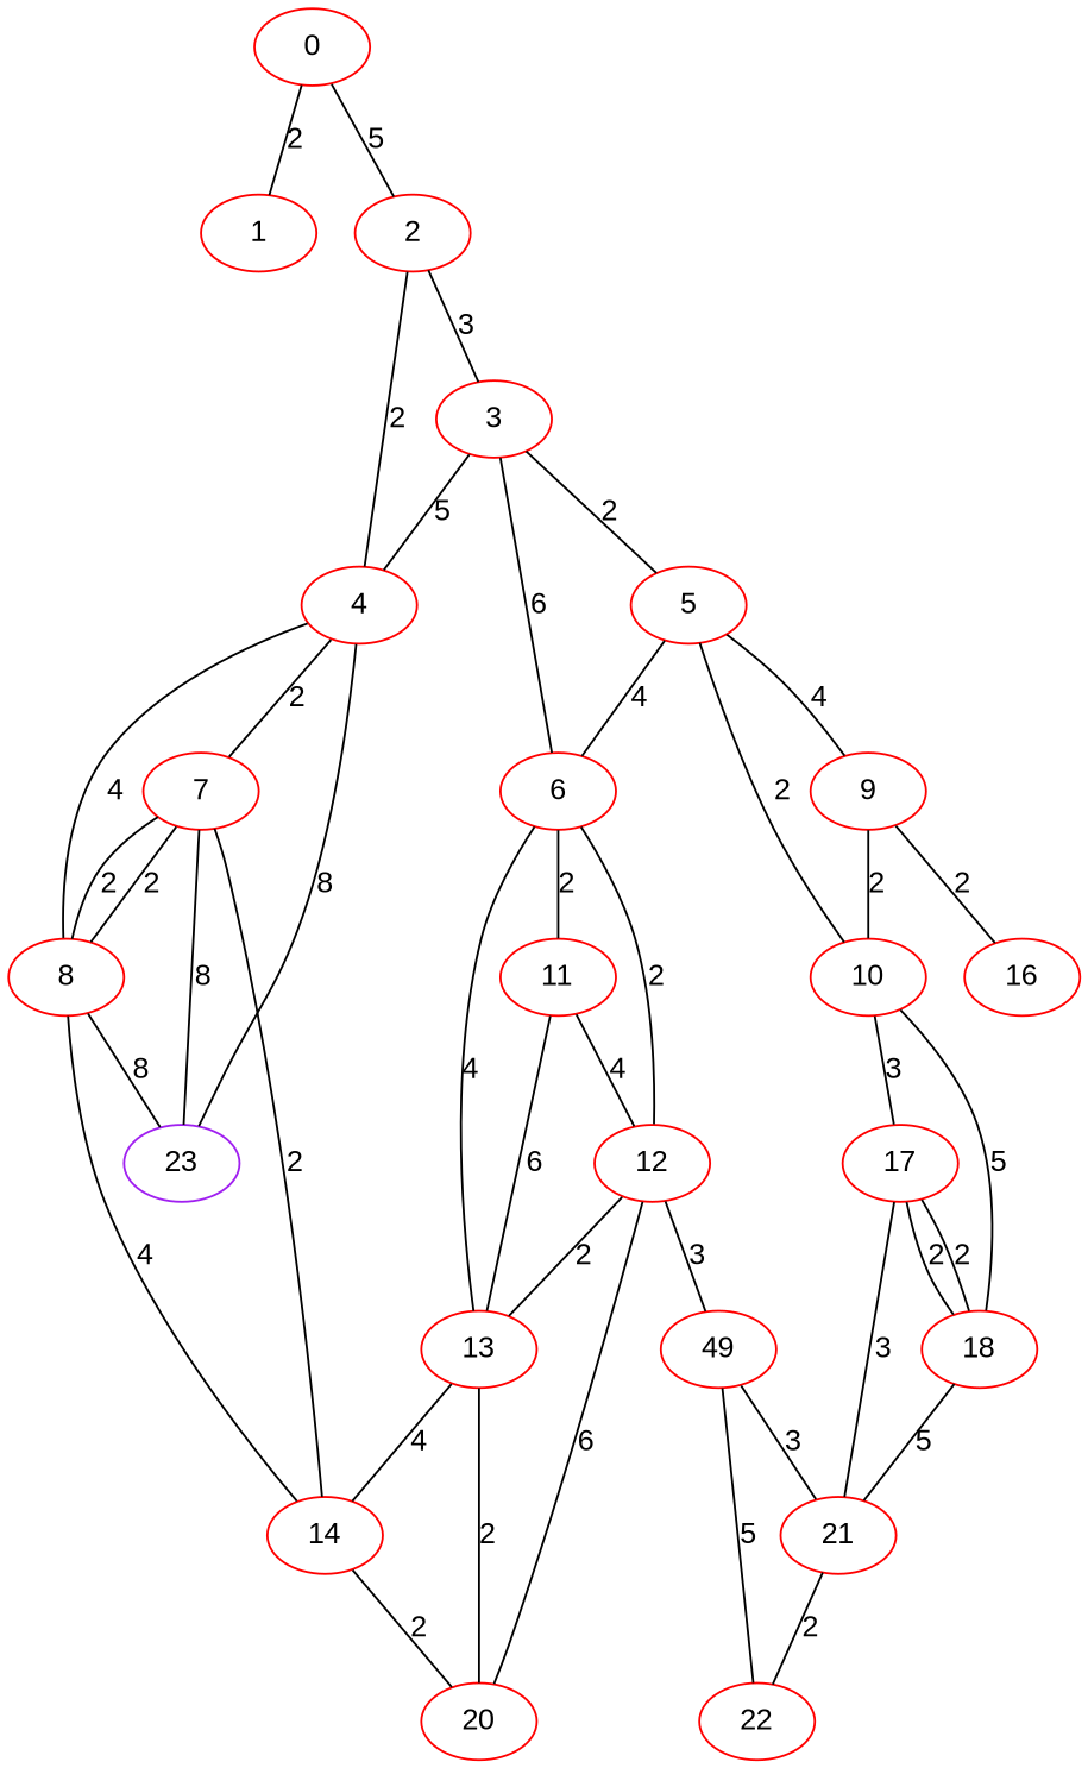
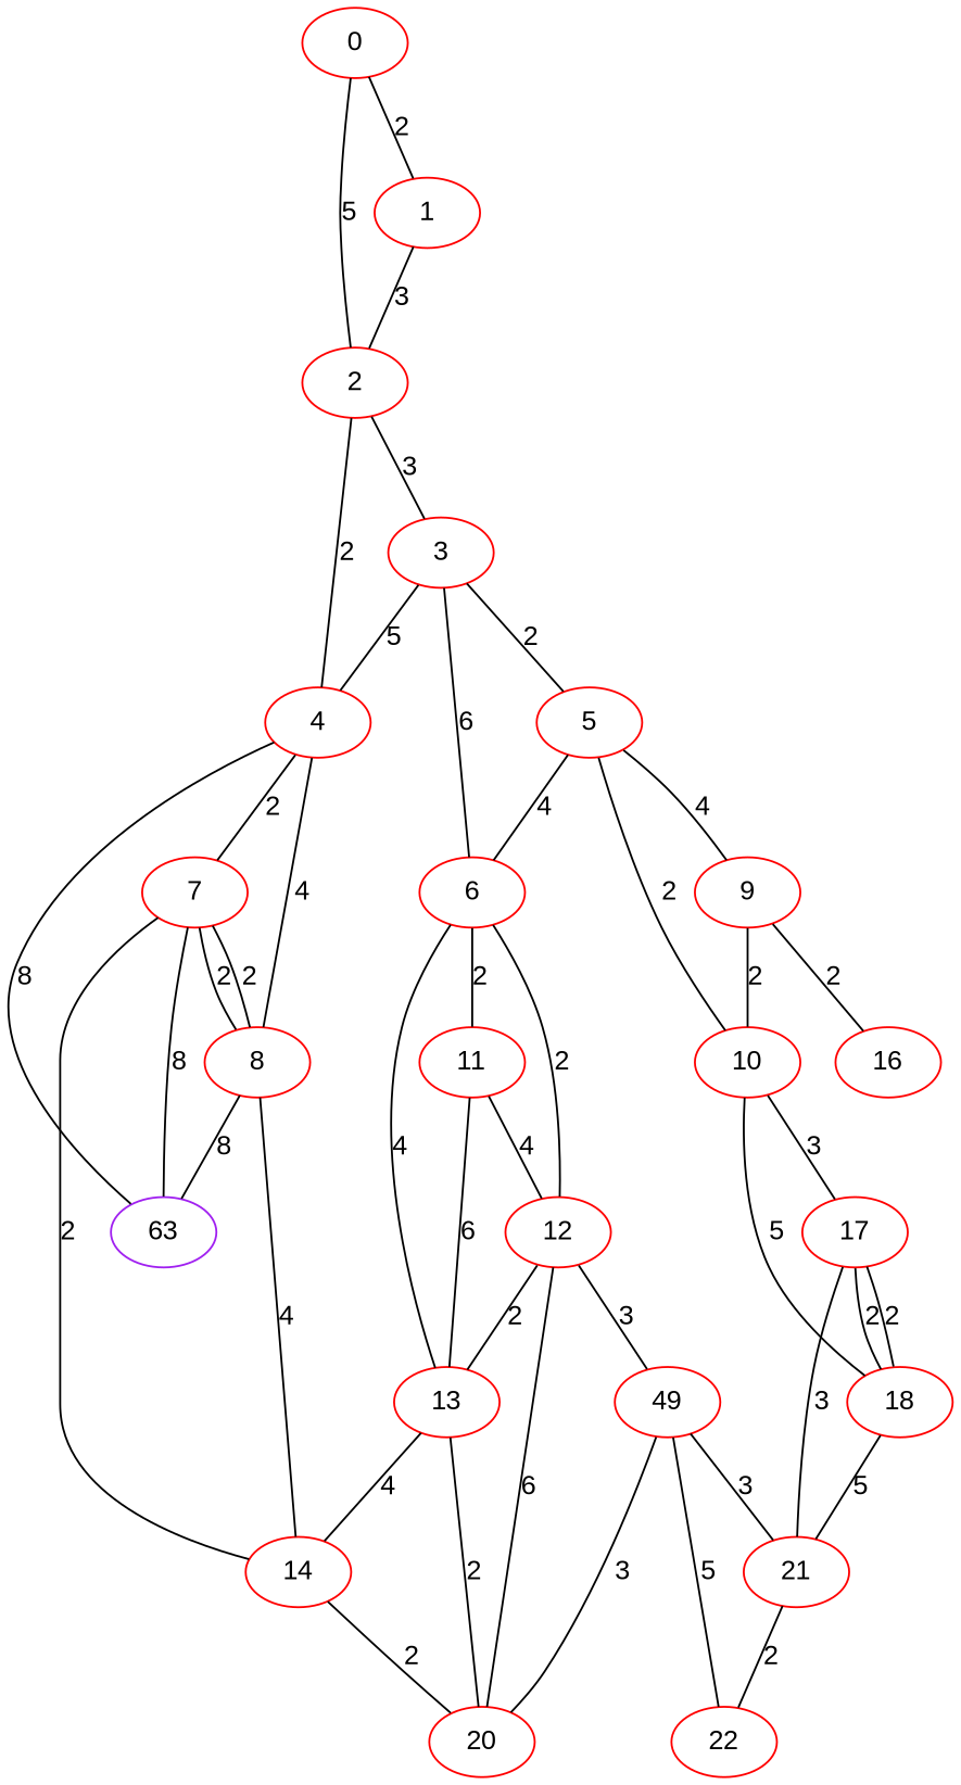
  graph {
    fontname="Liberation Sans"
    node [color=red fontname="Liberation Sans" weight=1]
    edge [fontname="Liberation Sans"]
    0
    1
    2
    3
    4
    5
    6
    7
    8
-   23 [color=purple weight=4]
+   23 [color=purple weight=4 label=63]
    9
    10
    11
    12
    13
    14
    16
    17
    18
    n20 [label=49]
    20
    21
    22
    0 -- 1 [label=2]
    0 -- 2 [label=5]
+   1 -- 2 [label=3]
    2 -- 3 [label=3]
    2 -- 4 [label=2]
    3 -- 4 [label=5]
    3 -- 5 [label=2]
    3 -- 6 [label=6]
    4 -- 7 [label=2]
    4 -- 8 [label=4]
    4 -- 23 [label=8]
    5 -- 6 [label=4]
    5 -- 9 [label=4]
    5 -- 10 [label=2]
    6 -- 11 [label=2]
    6 -- 12 [label=2]
    6 -- 13 [label=4]
    7 -- 8 [label=2]
    7 -- 8 [label=2]
    7 -- 23 [label=8]
    7 -- 14 [label=2]
    8 -- 23 [label=8]
    8 -- 14 [label=4]
    9 -- 10 [label=2]
    9 -- 16 [label=2]
    10 -- 17 [label=3]
    10 -- 18 [label=5]
    11 -- 12 [label=4]
    11 -- 13 [label=6]
    12 -- 13 [label=2]
    12 -- n20 [label=3]
    12 -- 20 [label=6]
    13 -- 14 [label=4]
    13 -- 20 [label=2]
    14 -- 20 [label=2]
    17 -- 18 [label=2]
    17 -- 18 [label=2]
    17 -- 21 [label=3]
    18 -- 21 [label=5]
+   n20 -- 20 [label=3]
    n20 -- 21 [label=3]
    n20 -- 22 [label=5]
    21 -- 22 [label=2]
  }
